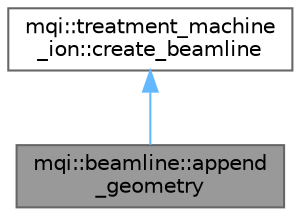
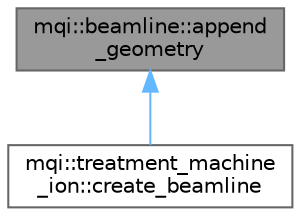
  digraph {
    rankdir=TB
    node [fontname=Helvetica fontsize=10 shape=box style=filled]
    n1 [color=gray40 fillcolor=grey60 fontcolor=black height=0.2 label="mqi::beamline::append\l_geometry" width=0.4]
    n2 [color=grey40 fillcolor=white height=0.2 label="mqi::treatment_machine\l_ion::create_beamline" width=0.4]
-   n2 -> n1 [color=steelblue1 dir=back fontname=Helvetica fontsize=10 labelfontname=Helvetica labelfontsize=10 style=solid]
+   n1 -> n2 [color=steelblue1 dir=back fontname=Helvetica fontsize=10 labelfontname=Helvetica labelfontsize=10 style=solid]
  }
